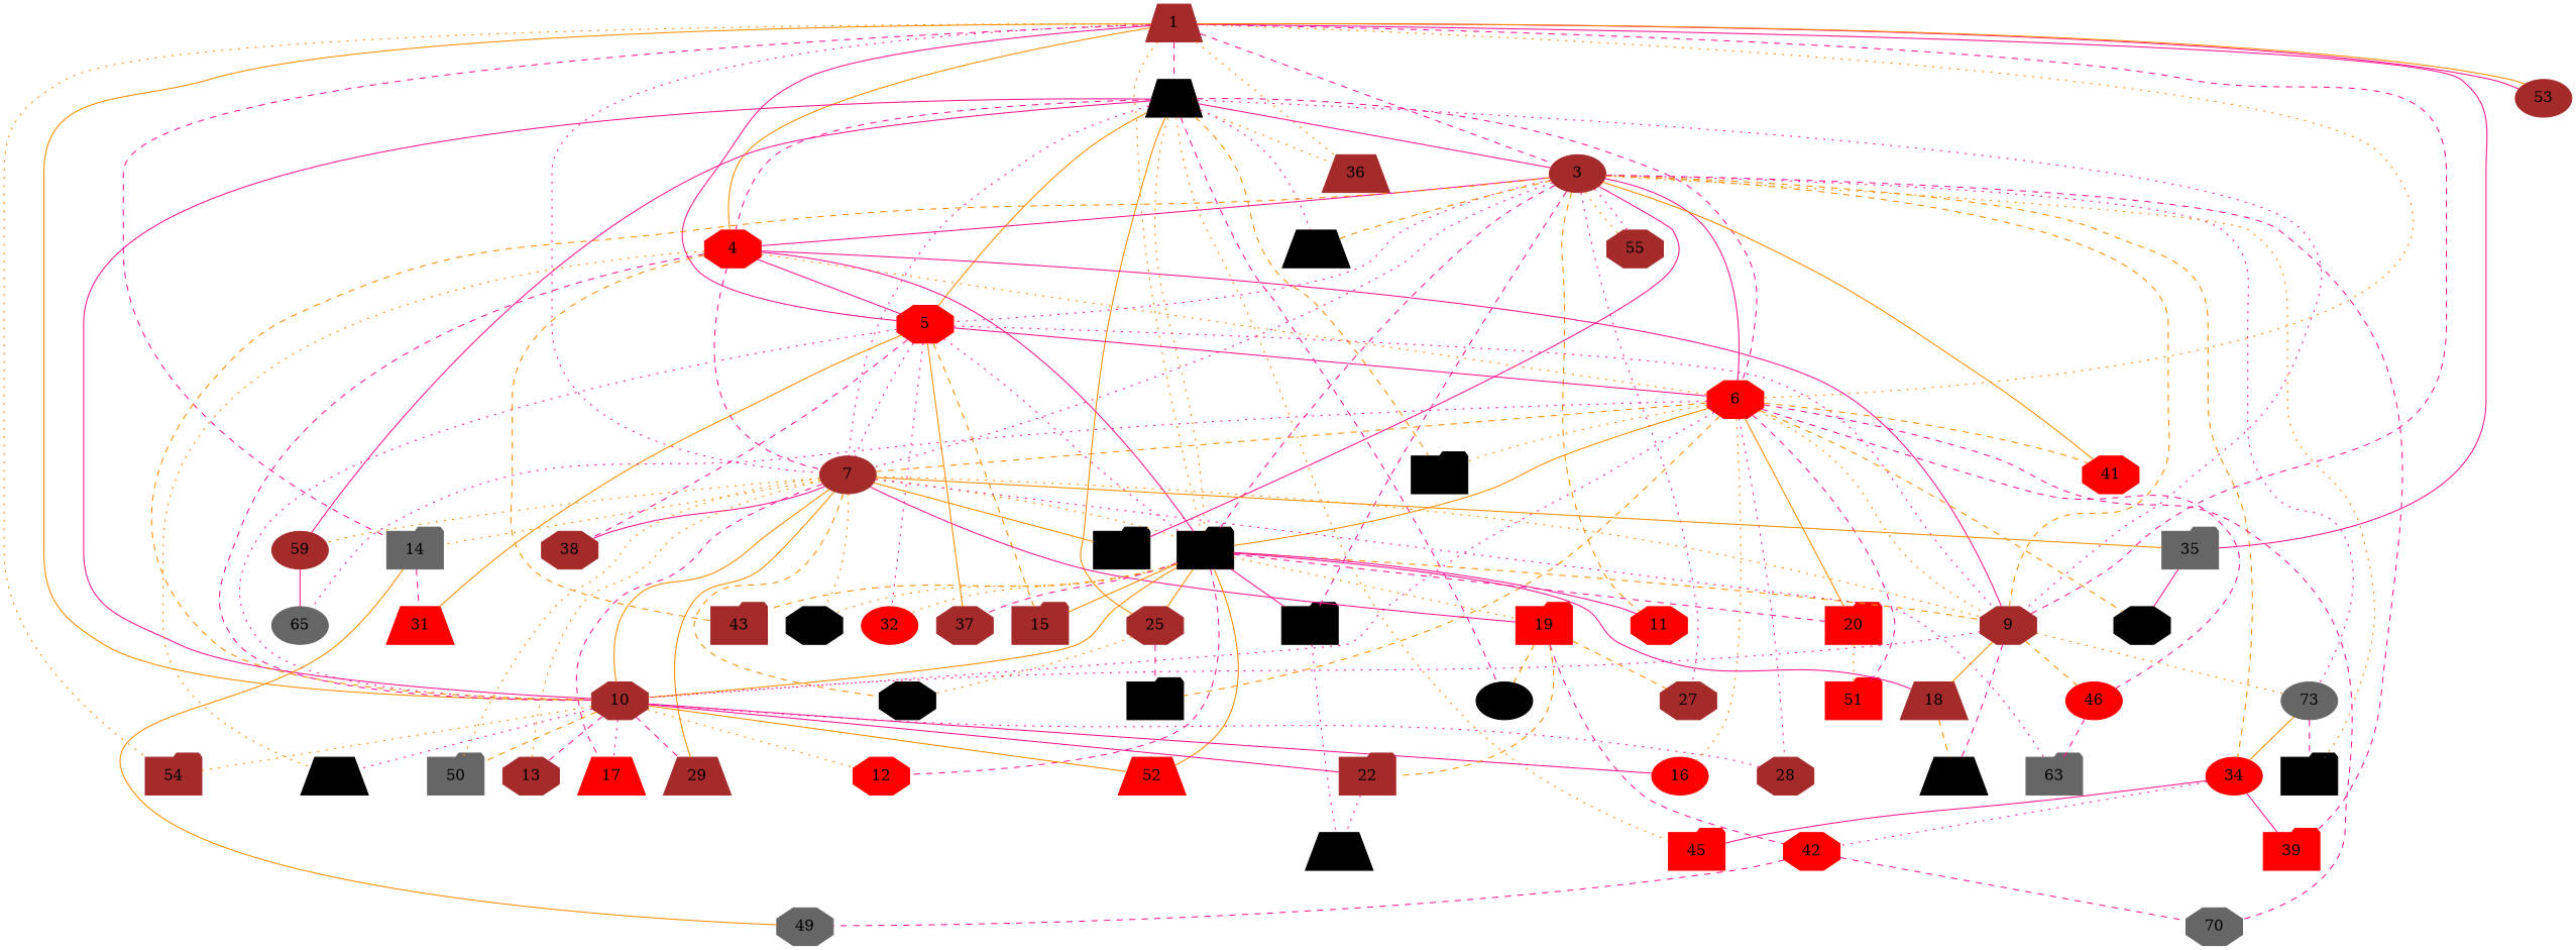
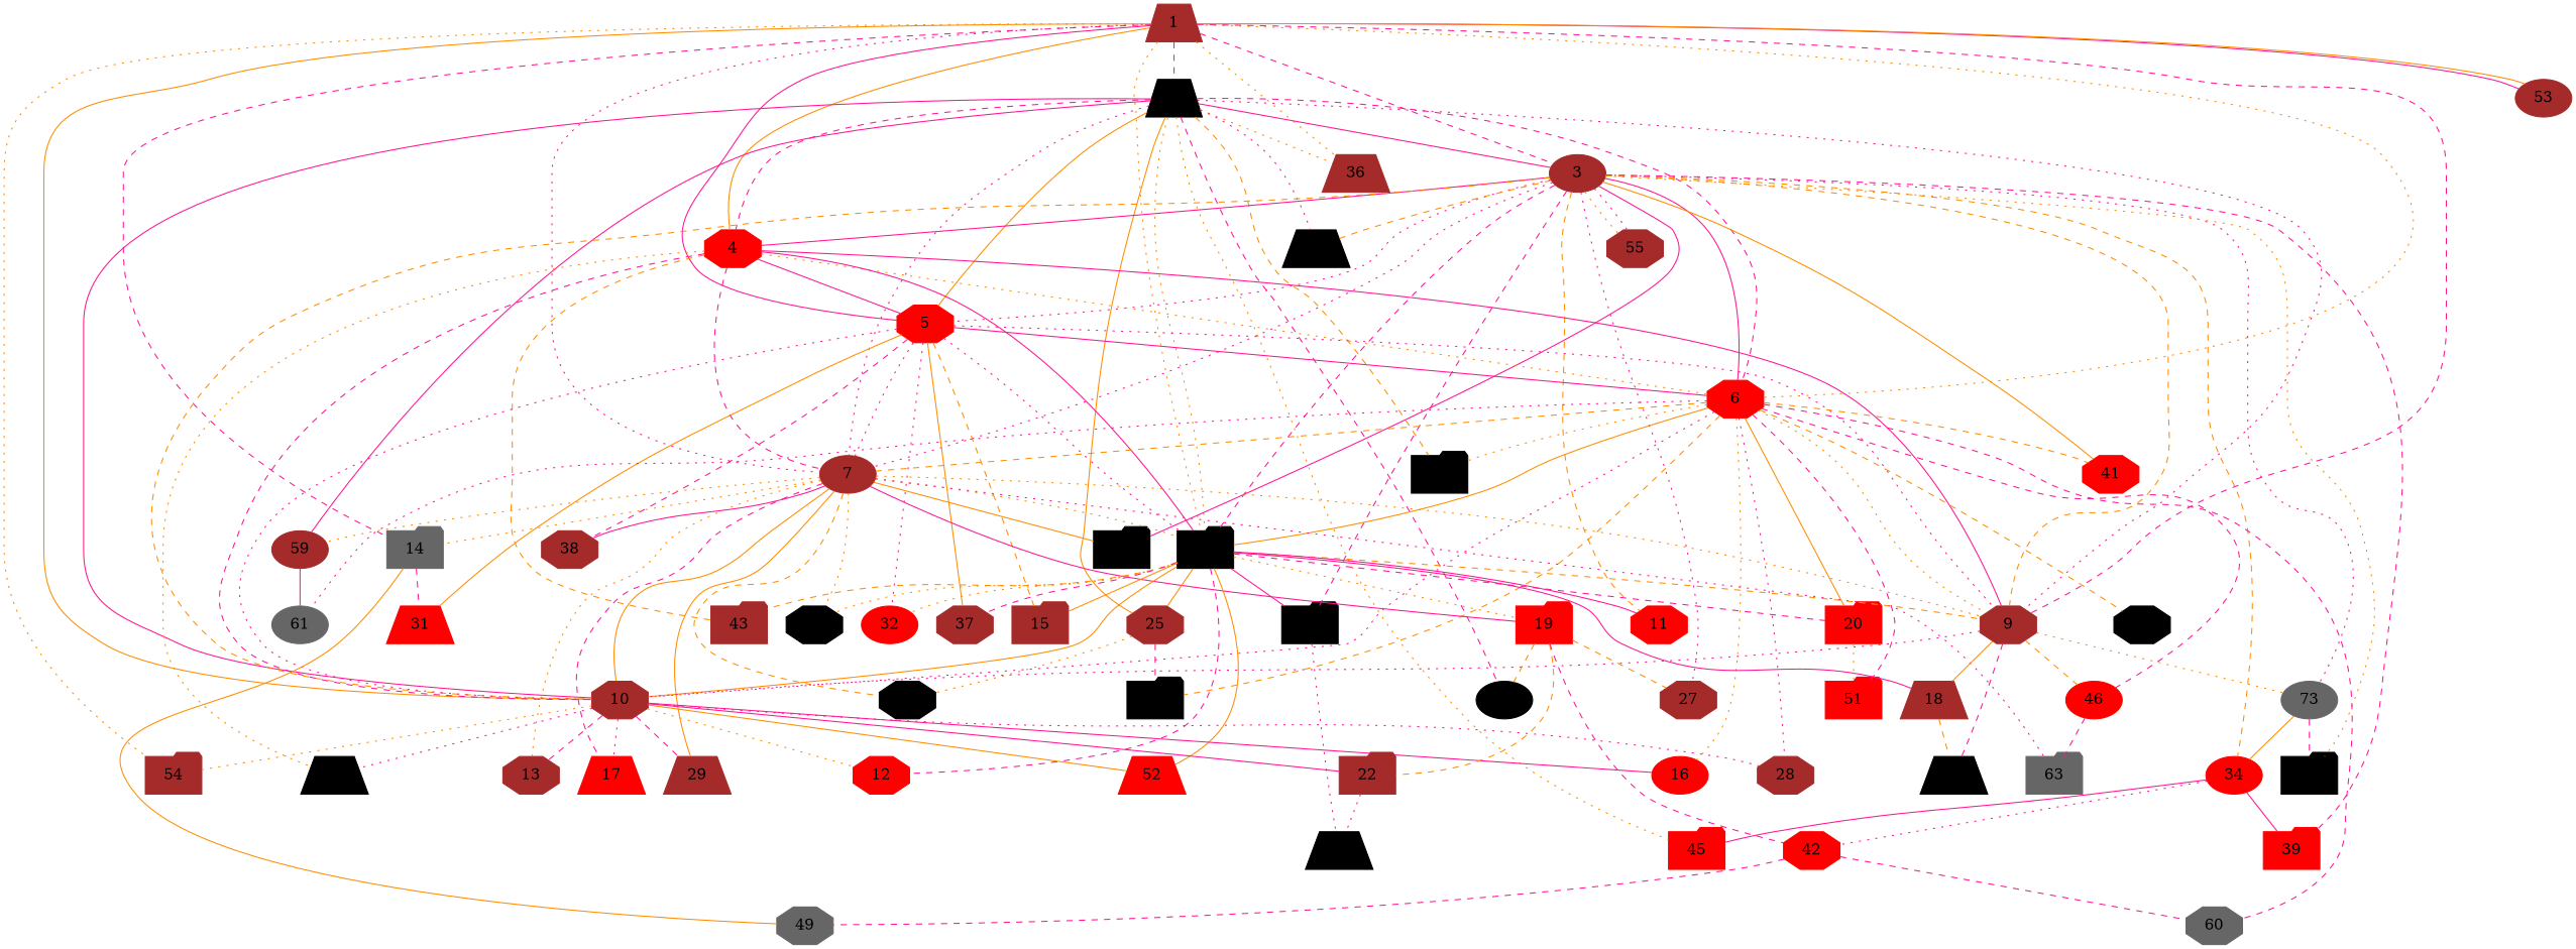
  graph {
    node [color=brown shape=octagon style=filled]
    edge [color=deeppink style=dotted]
    1 [shape=trapezium]
    2 [color=black shape=trapezium]
    3 [shape=ellipse]
    4 [color=red]
    5 [color=red]
    6 [color=red]
    7 [shape=ellipse]
    8 [color=black shape=folder]
    9
    10
    14 [color=gray40 shape=folder]
-   35 [color=gray40 shape=folder]
    36 [shape=trapezium]
    53 [shape=ellipse]
    54 [shape=folder]
    23 [color=black shape=ellipse]
    25
    45 [color=red shape=folder]
    47 [color=black shape=trapezium]
    58 [color=black shape=folder]
    59 [shape=ellipse]
    11 [color=red]
    26 [color=black shape=folder]
    27
    n25 [color=gray40 label=73 shape=ellipse]
    34 [color=red shape=ellipse]
    39 [color=red shape=folder]
    40 [color=black shape=folder]
    41 [color=red]
    44 [color=black shape=folder]
    55
    21 [color=black shape=trapezium]
    43 [shape=folder]
    15 [shape=folder]
    31 [color=red shape=trapezium]
    32 [color=red shape=ellipse]
    37
    38
    16 [color=red shape=ellipse]
    20 [color=red shape=folder]
    28
    30 [color=black shape=folder]
    46 [color=red shape=ellipse]
    51 [color=red shape=folder]
    57 [color=black]
-   60 [color=gray40 label=70]
-   61 [color=gray40 shape=ellipse label=65]
+   60 [color=gray40]
+   61 [color=gray40 shape=ellipse]
    13
    17 [color=red shape=trapezium]
    19 [color=red shape=folder]
    29 [shape=trapezium]
    48 [color=black]
-   50 [color=gray40 shape=folder]
    62 [color=black]
    63 [color=gray40 shape=folder]
    12 [color=red]
    18 [shape=trapezium]
    52 [color=red shape=trapezium]
    24 [color=black shape=trapezium]
    22 [shape=folder]
    49 [color=gray40]
    42 [color=red]
    56 [color=black shape=trapezium]
    1 -- 2 [style=dashed]
    1 -- 3 [style=dashed]
    1 -- 4 [color=darkorange style=solid]
    1 -- 5 [style=solid]
    1 -- 6 [color=darkorange]
    1 -- 7
    1 -- 8 [color=darkorange]
    1 -- 9 [style=dashed]
    1 -- 10 [color=darkorange style=solid]
    1 -- 14 [style=dashed]
-   1 -- 35 [style=solid]
    1 -- 36 [color=darkorange]
    1 -- 53 [style=solid]
    1 -- 53 [color=darkorange style=solid]
    1 -- 54 [color=darkorange]
    2 -- 3 [style=solid]
    2 -- 4 [style=dashed]
    2 -- 5 [color=darkorange style=solid]
    2 -- 6 [style=dashed]
    2 -- 7
    2 -- 8 [color=darkorange]
    2 -- 9
    2 -- 10 [style=solid]
    2 -- 36 [color=darkorange]
    2 -- 23 [style=dashed]
    2 -- 25 [color=darkorange style=solid]
    2 -- 45 [color=darkorange]
    2 -- 47
    2 -- 58 [color=darkorange style=dashed]
    2 -- 59 [style=solid]
    3 -- 4 [style=solid]
    3 -- 5
    3 -- 6 [style=solid]
    3 -- 7
    3 -- 8 [style=dashed]
    3 -- 9 [color=darkorange style=dashed]
    3 -- 10 [color=darkorange style=dashed]
    3 -- 47 [color=darkorange style=dashed]
    3 -- 11 [color=darkorange style=dashed]
    3 -- 26 [style=solid]
    3 -- 27
    3 -- n25
    3 -- 34 [color=darkorange style=dashed]
    3 -- 39 [style=dashed]
    3 -- 40 [color=darkorange]
    3 -- 41 [color=darkorange style=solid]
    3 -- 44 [style=dashed]
    3 -- 55 [color=darkorange]
    3 -- 55
    4 -- 5 [style=solid]
    4 -- 6 [color=darkorange]
    4 -- 7 [style=dashed]
    4 -- 8 [style=solid]
    4 -- 9 [style=solid]
    4 -- 10 [style=dashed]
    4 -- 21 [color=darkorange]
    4 -- 43 [color=darkorange style=dashed]
    5 -- 6 [style=solid]
    5 -- 7
    5 -- 8
    5 -- 9
    5 -- 10
    5 -- 15 [color=darkorange style=dashed]
    5 -- 31 [color=darkorange style=solid]
    5 -- 32
    5 -- 37 [color=darkorange style=solid]
    5 -- 38 [style=dashed]
    6 -- 7 [color=darkorange style=dashed]
    6 -- 8 [color=darkorange style=solid]
    6 -- 9 [color=darkorange]
    6 -- 10
    6 -- 58 [color=darkorange]
    6 -- 41 [color=darkorange style=dashed]
    6 -- 16 [color=darkorange]
    6 -- 20 [color=darkorange style=solid]
    6 -- 28
    6 -- 30 [color=darkorange style=dashed]
    6 -- 46 [style=dashed]
    6 -- 51 [style=dashed]
    6 -- 57 [color=darkorange style=dashed]
    6 -- 60 [style=dashed]
    6 -- 61
    7 -- 8 [color=darkorange]
    7 -- 9 [color=darkorange]
    7 -- 10 [color=darkorange style=solid]
    7 -- 14 [color=darkorange]
-   7 -- 35 [color=darkorange style=solid]
    7 -- 59 [color=darkorange]
    7 -- 26 [color=darkorange style=solid]
    7 -- 38 [style=solid]
    7 -- 13 [color=darkorange]
    7 -- 17 [style=dashed]
    7 -- 19 [style=solid]
    7 -- 29 [color=darkorange style=solid]
    7 -- 48 [color=darkorange style=dashed]
-   7 -- 50 [color=darkorange]
    7 -- 62 [color=darkorange]
    7 -- 63
    8 -- 9 [color=darkorange style=dashed]
    8 -- 10 [color=darkorange style=solid]
    8 -- 25 [color=darkorange style=solid]
    8 -- 11 [style=solid]
    8 -- 44 [style=solid]
    8 -- 43 [color=darkorange style=dashed]
    8 -- 15 [color=darkorange style=solid]
    8 -- 32 [color=darkorange]
    8 -- 37 [style=dashed]
    8 -- 20 [style=dashed]
    8 -- 19 [color=darkorange]
    8 -- 62 [color=darkorange]
    8 -- 12 [style=dashed]
    8 -- 18 [style=solid]
    8 -- 52 [color=darkorange style=solid]
    9 -- 10
    9 -- n25 [color=darkorange]
    9 -- 46 [color=darkorange style=dashed]
    9 -- 18 [color=darkorange style=solid]
    9 -- 24 [style=dashed]
    10 -- 54 [color=darkorange]
    10 -- 21
    10 -- 16 [style=solid]
    10 -- 28
    10 -- 13 [style=dashed]
    10 -- 17
    10 -- 29 [style=dashed]
-   10 -- 50 [color=darkorange style=dashed]
    10 -- 12 [color=darkorange]
    10 -- 52 [color=darkorange style=solid]
    10 -- 22 [style=solid]
    14 -- 31 [style=dashed]
    14 -- 49 [color=darkorange style=solid]
-   35 -- 57 [style=solid]
    25 -- 30 [style=dashed]
    25 -- 48 [color=darkorange]
    59 -- 61 [style=solid]
    n25 -- 34 [color=darkorange style=solid]
    n25 -- 40 [style=dashed]
    34 -- 45 [style=solid]
    34 -- 39 [style=solid]
    34 -- 42
    44 -- 56
    20 -- 51 [color=darkorange]
    46 -- 63 [style=dashed]
    19 -- 23 [color=darkorange style=dashed]
    19 -- 27 [color=darkorange style=dashed]
    19 -- 22 [color=darkorange style=dashed]
    19 -- 42 [style=dashed]
    18 -- 24 [color=darkorange style=dashed]
    22 -- 56
    42 -- 60 [style=dashed]
    42 -- 49 [style=dashed]
  }
